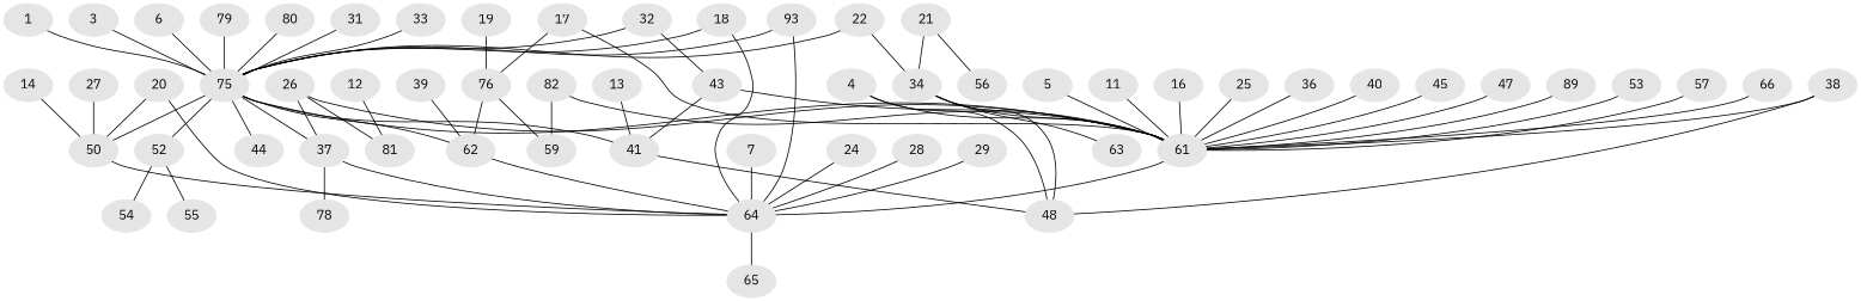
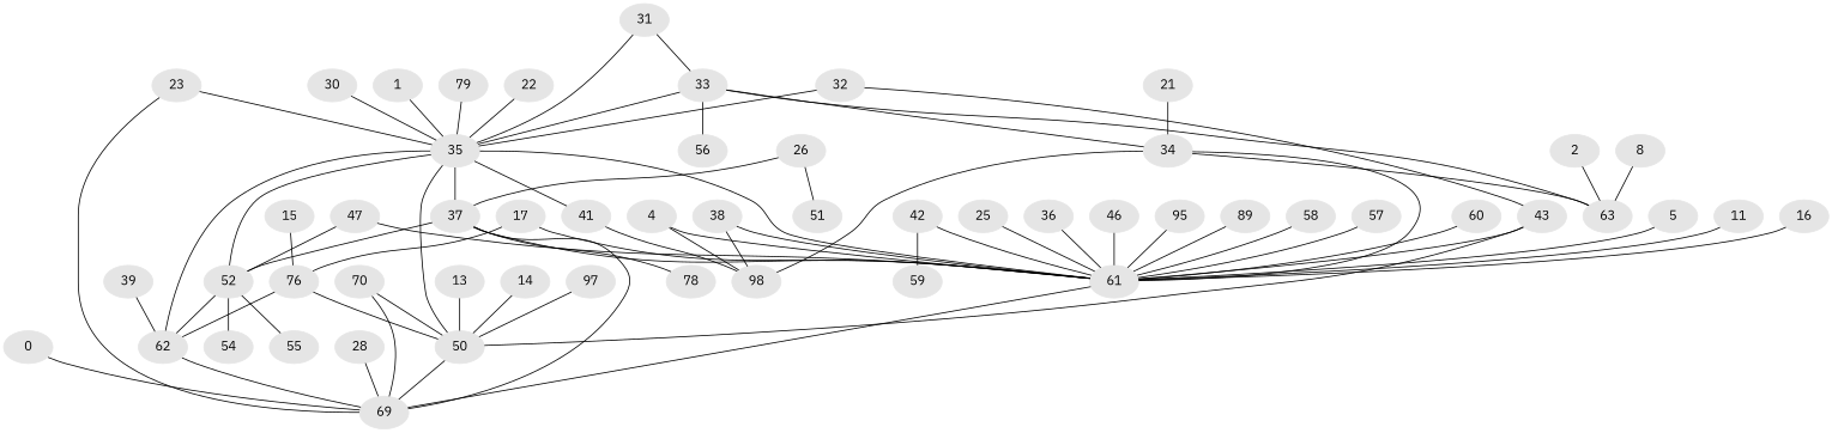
  graph {
    fontname="IBM Plex Sans"
    node [color=gray90 fontname="IBM Plex Sans" style=filled]
    edge [fontname="IBM Plex Sans" weight=1.0]
    1
-   35 [label=75]
+   35
    61
    52
    50
    37
    41
-   44
    62
+   2
    63
-   3
    4
-   48
-   64
+   48 [label=98]
+   64 [label=69]
    5
-   6
-   7
-   65
+   7 [label=0]
+   8
    54
    55
    11
-   12
-   51 [label=81]
+   51
    13
    14
    n28 [label=76]
-   15 [label=19]
+   15
    16
    17
-   18
    n33 [label=79]
-   20
+   20 [label=70]
    21
    34
    22
-   23 [label=93]
-   24
+   23
    25
    26
    n42 [label=78]
-   42 [label=82]
+   42
    59
-   27
+   27 [label=97]
    28
-   29
-   30 [label=80]
+   30
    31
    33
    56
    32
    43
    36
    38
    39
-   40
-   45
+   40 [label=46]
+   45 [label=95]
    47
    n60 [label=89]
-   53
+   53 [label=58]
    57
-   60 [label=66]
+   60
    1 -- 35
    35 -- 61
    35 -- 52 [weight=2.0]
    35 -- 50
    35 -- 37
    35 -- 41
-   35 -- 44
    35 -- 62
    61 -- 64
+   52 -- 62
    52 -- 54
    52 -- 55
    50 -- 64
+   37 -- 52
    37 -- 64
    37 -- n42
    41 -- 48
    62 -- 64
-   3 -- 35
+   2 -- 63
    4 -- 61
    4 -- 48
-   64 -- 65
    5 -- 61
-   6 -- 35
    7 -- 64
+   8 -- 63
    11 -- 61
-   12 -- 51
-   13 -- 41
+   13 -- 50
    14 -- 50
-   n28 -- 59
+   n28 -- 50
    n28 -- 62
    15 -- n28
    16 -- 61
    17 -- 61
    17 -- n28
-   18 -- 35
-   18 -- 64
    n33 -- 35
    20 -- 50
    20 -- 64
    21 -- 34
    34 -- 61
    34 -- 63
    34 -- 48
    22 -- 35
    23 -- 35
    23 -- 64
-   24 -- 64
    25 -- 61
-   26 -- 61
+   37 -- 61
    26 -- 37
    26 -- 51
    42 -- 61 [weight=2.0]
    42 -- 59
    27 -- 50
    28 -- 64
-   29 -- 64
    30 -- 35
    31 -- 35
+   31 -- 33
    33 -- 35
-   22 -- 34
-   21 -- 56
+   33 -- 63
+   33 -- 34
+   33 -- 56
    32 -- 35
    32 -- 43
    43 -- 61
-   43 -- 41
+   43 -- 50
    36 -- 61
    38 -- 61
    38 -- 48
    39 -- 62
    40 -- 61
    45 -- 61
    47 -- 61
+   47 -- 52
    n60 -- 61
    53 -- 61 [weight=2.0]
    57 -- 61
    60 -- 61
  }
